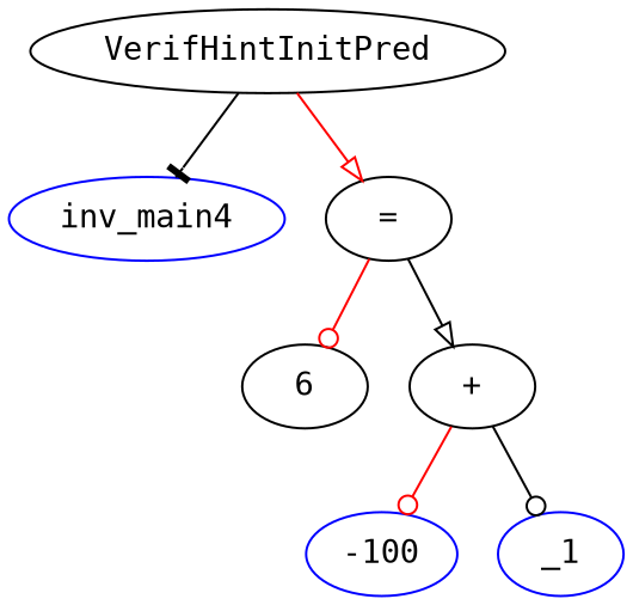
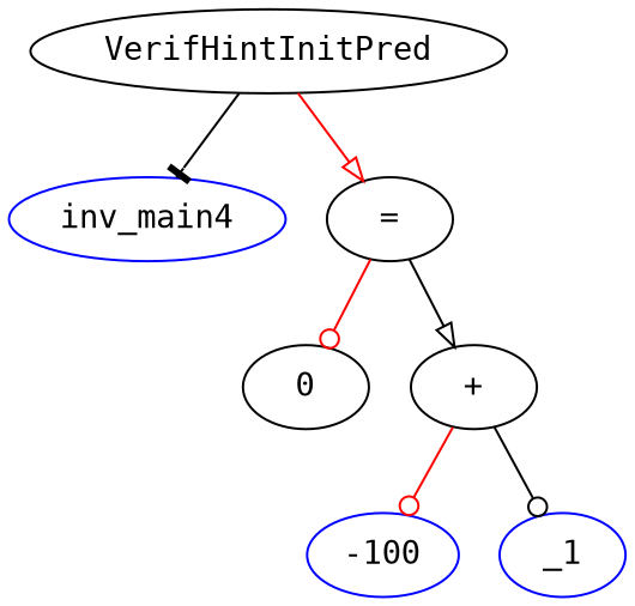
  digraph {
    fontname="DejaVu Sans Mono"
    node [color=black fontname="DejaVu Sans Mono"]
    edge [arrowhead=odot color=black fontname="DejaVu Sans Mono"]
    n1 [color=blue label=inv_main4]
    n2 [label=VerifHintInitPred]
    n3 [label="="]
-   n4 [label=6]
+   n4 [label=0]
    n5 [label="+"]
    n6 [color=blue label=-100]
    n7 [color=blue label=_1]
    n2 -> n1 [arrowhead=tee]
    n2 -> n3 [arrowhead=onormal color=red]
    n3 -> n4 [color=red]
    n3 -> n5 [arrowhead=onormal]
    n5 -> n6 [color=red]
    n5 -> n7
  }
